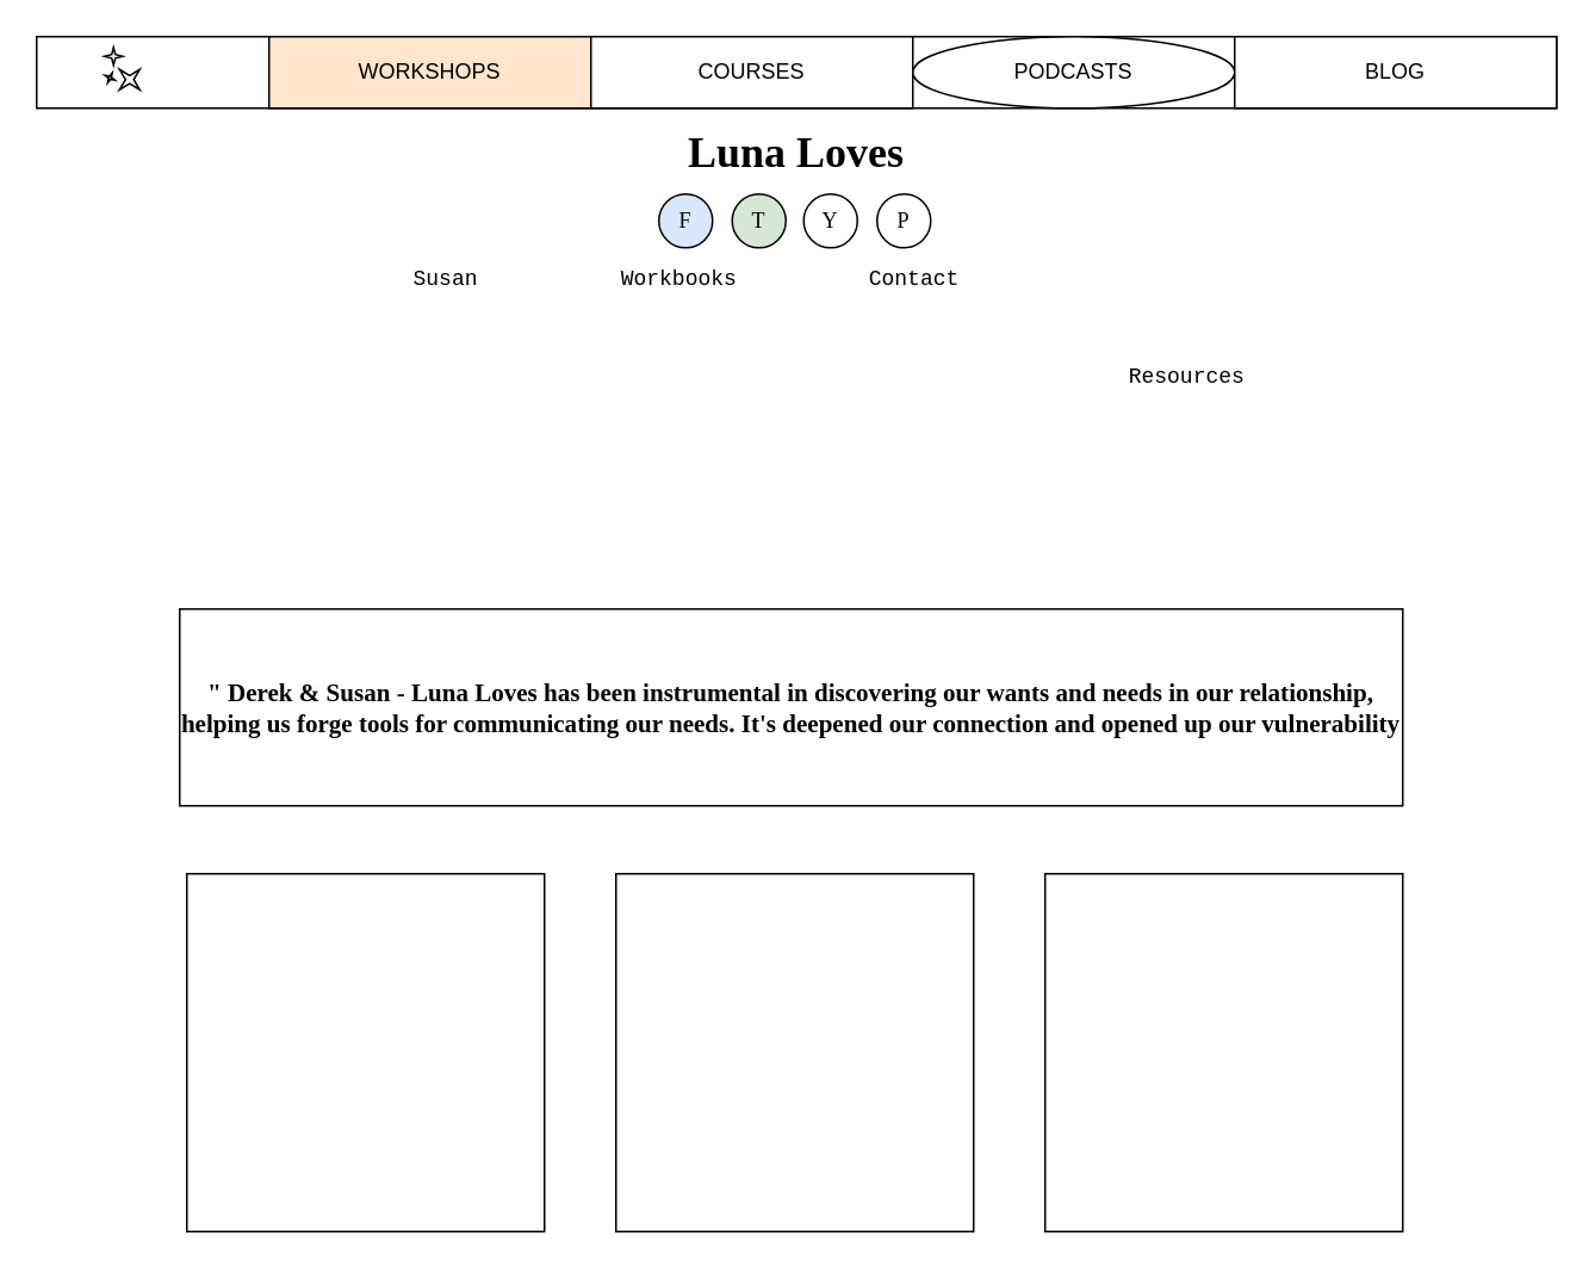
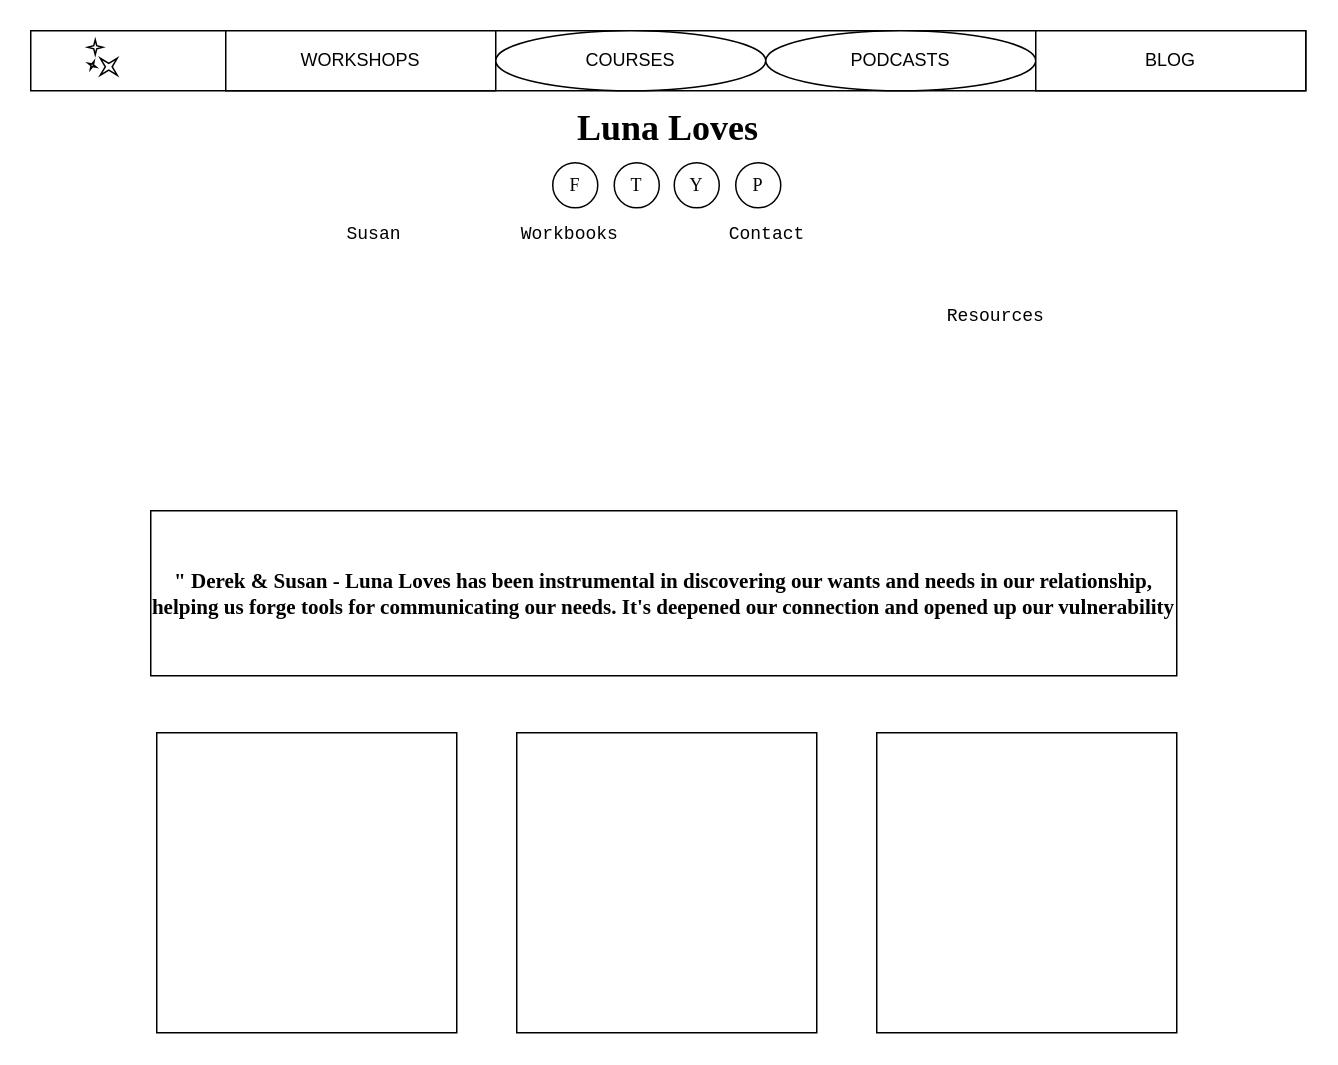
  <mxCell id="0" />
  <mxCell id="1" parent="0" />
  <mxCell id="2" value="" style="rounded=0;whiteSpace=wrap;html=1;" vertex="1" parent="1"><mxGeometry width="850" height="40" as="geometry" x="20" y="20" /></mxCell>
  <mxCell id="3" value="" style="shape=image;html=1;verticalAlign=top;verticalLabelPosition=bottom;labelBackgroundColor=#ffffff;imageAspect=0;aspect=fixed;image=https://cdn3.iconfinder.com/data/icons/weather-260/200/night-128.png" vertex="1" parent="1"><mxGeometry x="30" y="26" width="28" height="28" as="geometry" /></mxCell>
  <mxCell id="4" value="" style="verticalLabelPosition=bottom;verticalAlign=top;html=1;shape=mxgraph.basic.4_point_star_2;dx=0.8;" vertex="1" parent="1"><mxGeometry x="58" y="26" width="10" height="10" as="geometry" /></mxCell>
  <mxCell id="5" value="" style="verticalLabelPosition=bottom;verticalAlign=top;html=1;shape=mxgraph.basic.4_point_star_2;dx=0.8;rotation=25;" vertex="1" parent="1"><mxGeometry x="58" y="40" width="6" height="6" as="geometry" /></mxCell>
  <mxCell id="6" value="" style="verticalLabelPosition=bottom;verticalAlign=top;html=1;shape=mxgraph.basic.4_point_star_2;dx=0.8;rotation=45;" vertex="1" parent="1"><mxGeometry x="64" y="36" width="16" height="16" as="geometry" /></mxCell>
- <mxCell id="7" value="WORKSHOPS" style="rounded=0;whiteSpace=wrap;html=1;fillColor=#ffe6cc;" vertex="1" parent="1"><mxGeometry x="150" width="180" height="40" as="geometry" y="20" /></mxCell>
- <mxCell id="8" value="COURSES" style="rounded=0;whiteSpace=wrap;html=1;" vertex="1" parent="1"><mxGeometry x="330" width="180" height="40" as="geometry" y="20" /></mxCell>
+ <mxCell id="7" value="WORKSHOPS" style="rounded=0;whiteSpace=wrap;html=1;" vertex="1" parent="1"><mxGeometry x="150" width="180" height="40" as="geometry" y="20" /></mxCell>
+ <mxCell id="8" value="COURSES" style="ellipse;whiteSpace=wrap;html=1;" vertex="1" parent="1"><mxGeometry x="330" width="180" height="40" as="geometry" y="20" /></mxCell>
  <mxCell id="9" value="PODCASTS" style="ellipse;whiteSpace=wrap;html=1;" vertex="1" parent="1"><mxGeometry x="510" width="180" height="40" as="geometry" y="20" /></mxCell>
  <mxCell id="10" value="BLOG" style="rounded=0;whiteSpace=wrap;html=1;" vertex="1" parent="1"><mxGeometry x="690" width="180" height="40" as="geometry" y="20" /></mxCell>
  <mxCell id="11" value="&lt;h1&gt;&lt;font face=&quot;Lucida Console&quot;&gt;Luna Loves&lt;/font&gt;&lt;/h1&gt;" style="rounded=0;whiteSpace=wrap;html=1;strokeColor=none;fillColor=none;" vertex="1" parent="1"><mxGeometry y="60" width="850" height="50" as="geometry" x="20" /></mxCell>
- <mxCell id="12" value="F" style="ellipse;whiteSpace=wrap;html=1;aspect=fixed;fontFamily=Lucida Console;fillColor=#dae8fc;" vertex="1" parent="1"><mxGeometry x="368" y="108" width="30" height="30" as="geometry" /></mxCell>
- <mxCell id="13" value="T" style="ellipse;whiteSpace=wrap;html=1;aspect=fixed;fontFamily=Lucida Console;fillColor=#d5e8d4;" vertex="1" parent="1"><mxGeometry x="409" y="108" width="30" height="30" as="geometry" /></mxCell>
+ <mxCell id="12" value="F" style="ellipse;whiteSpace=wrap;html=1;aspect=fixed;fontFamily=Lucida Console;" vertex="1" parent="1"><mxGeometry x="368" y="108" width="30" height="30" as="geometry" /></mxCell>
+ <mxCell id="13" value="T" style="ellipse;whiteSpace=wrap;html=1;aspect=fixed;fontFamily=Lucida Console;" vertex="1" parent="1"><mxGeometry x="409" y="108" width="30" height="30" as="geometry" /></mxCell>
  <mxCell id="14" value="Y" style="ellipse;whiteSpace=wrap;html=1;aspect=fixed;fontFamily=Lucida Console;" vertex="1" parent="1"><mxGeometry x="449" y="108" width="30" height="30" as="geometry" /></mxCell>
  <mxCell id="15" value="P" style="ellipse;whiteSpace=wrap;html=1;aspect=fixed;fontFamily=Lucida Console;" vertex="1" parent="1"><mxGeometry x="490" y="108" width="30" height="30" as="geometry" /></mxCell>
  <mxCell id="16" value="" style="whiteSpace=wrap;html=1;aspect=fixed;fontFamily=Lucida Console;" vertex="1" parent="1"><mxGeometry x="104" y="488" width="200" height="200" as="geometry" /></mxCell>
  <mxCell id="17" value="" style="whiteSpace=wrap;html=1;aspect=fixed;fontFamily=Lucida Console;" vertex="1" parent="1"><mxGeometry x="344" y="488" width="200" height="200" as="geometry" /></mxCell>
  <mxCell id="18" value="" style="whiteSpace=wrap;html=1;aspect=fixed;fontFamily=Lucida Console;" vertex="1" parent="1"><mxGeometry x="584" y="488" width="200" height="200" as="geometry" /></mxCell>
  <mxCell id="19" value="&lt;h3&gt;&quot; Derek &amp;amp; Susan - Luna Loves has been instrumental in discovering our wants and needs in our relationship, helping us forge tools for communicating our needs. It's deepened our connection and opened up our vulnerability&lt;/h3&gt;" style="rounded=0;whiteSpace=wrap;html=1;fontFamily=Lucida Console;" vertex="1" parent="1"><mxGeometry x="100" y="340" width="684" height="110" as="geometry" /></mxCell>
  <mxCell id="20" value="&lt;font face=&quot;Courier New&quot;&gt;Susan&lt;/font&gt;" style="rounded=0;whiteSpace=wrap;html=1;fontFamily=Lucida Console;strokeColor=none;fillColor=none;" vertex="1" parent="1"><mxGeometry x="184" y="140" width="130" height="30" as="geometry" /></mxCell>
  <mxCell id="21" value="&lt;font face=&quot;Courier New&quot;&gt;Workbooks&lt;/font&gt;" style="rounded=0;whiteSpace=wrap;html=1;fontFamily=Lucida Console;strokeColor=none;fillColor=none;" vertex="1" parent="1"><mxGeometry x="314" y="140" width="131" height="30" as="geometry" /></mxCell>
  <mxCell id="22" value="&lt;font face=&quot;Courier New&quot;&gt;Contact&lt;/font&gt;" style="rounded=0;whiteSpace=wrap;html=1;fontFamily=Lucida Console;strokeColor=none;fillColor=none;" vertex="1" parent="1"><mxGeometry x="445" y="140" width="132" height="30" as="geometry" /></mxCell>
  <mxCell id="23" value="&lt;font face=&quot;Courier New&quot;&gt;Resources&lt;/font&gt;" style="rounded=0;whiteSpace=wrap;html=1;fontFamily=Lucida Console;strokeColor=none;fillColor=none;" vertex="1" parent="1"><mxGeometry x="597" y="195" width="133" height="30" as="geometry" /></mxCell>
